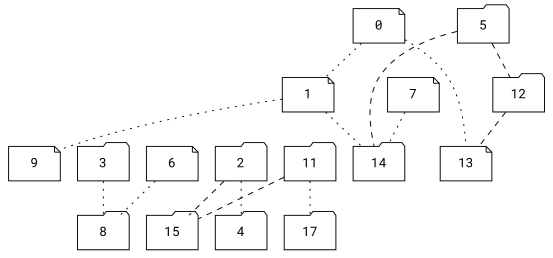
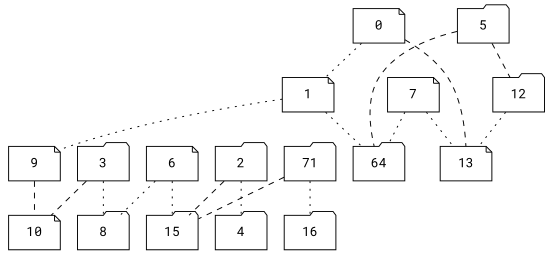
  graph {
    fontname="Roboto Mono"
    node [fontname="Roboto Mono" shape=folder type=corner y=353]
    edge [angle0=-.02 fontname="Roboto Mono" frequency=1 style=dotted type0=line]
    0 [shape=note x=344 y=394]
    1 [shape=note type=intersection x=424 y=388]
    13 [shape=note type=intersection x=338]
    9 [shape=note x=511 y=386]
-   14 [type=intersection x=413 y=349]
+   14 [type=intersection x=413 y=349 label=64]
+   10 [shape=note x=520 y=515]
    2 [x=129 y=348]
    4 [type=intersection x=204 y=362]
    15 [type=intersection x=162 y=365]
-   11 [type=intersection x=178 y=372]
-   16 [type=endpoint x=223 y=379 label=17]
+   11 [type=intersection x=178 y=372 label=71]
+   16 [type=endpoint x=223 y=379]
    12 [type=intersection x=246]
    3 [x=33 y=523]
    8 [x=2 y=504]
    5 [x=104 y=156]
    6 [shape=note x=18 y=407]
    7 [shape=note x=358 y=333]
    0 -- 1 [angle0=-.07]
-   0 -- 13 [angle0=1.43]
+   0 -- 13 [angle0=1.43 style=dashed]
    1 -- 9
    1 -- 14 [angle0=1.30]
+   9 -- 10 [angle0=1.50 style=dashed]
    2 -- 4 [angle0=.18]
    2 -- 15 [angle0=.48 style=dashed]
    11 -- 15 [angle0=.41 style=dashed]
    11 -- 16 [angle0=.15]
-   12 -- 13 [angle0=.00 style=dashed]
+   12 -- 13 [angle0=.00]
+   3 -- 10 [style=dashed]
    3 -- 8 [angle0=.55]
    5 -- 14 [angle0=377.86 style=dashed type0=arc]
    5 -- 12 [angle0=.95 style=dashed]
+   6 -- 15 [angle0=-.28]
    6 -- 8 [angle0=-1.41]
+   7 -- 13 [angle0=-.79]
    7 -- 14 [angle0=.28]
  }
